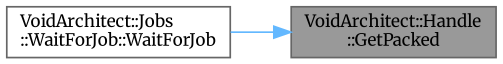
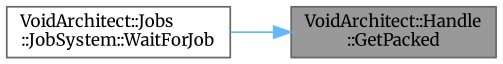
  digraph {
    rankdir=RL
    fontname=Merriweather
    node [fontname=Merriweather fontsize=10 shape=box style=filled]
    n1 [color=gray40 fillcolor=grey60 fontcolor=black height=0.2 label="VoidArchitect::Handle\l::GetPacked" width=0.4]
-   n2 [color=grey40 fillcolor=white height=0.2 label="VoidArchitect::Jobs\l::WaitForJob::WaitForJob" width=0.4]
+   n2 [color=grey40 fillcolor=white height=0.2 label="VoidArchitect::Jobs\l::JobSystem::WaitForJob" width=0.4]
    n1 -> n2 [color=steelblue1 dir=back fontname=Merriweather fontsize=10 labelfontname=Helvetica labelfontsize=10 style=solid]
  }
